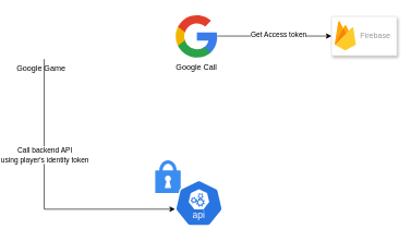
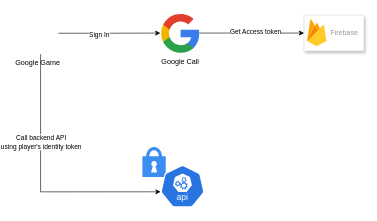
  <mxCell id="0" />
  <mxCell id="1" parent="0" />
+ <mxCell id="2" style="edgeStyle=orthogonalEdgeStyle;rounded=0;orthogonalLoop=1;jettySize=auto;html=1;" edge="1" parent="1" source="4" target="9"><mxGeometry relative="1" as="geometry" /></mxCell>
+ <mxCell id="3" value="Sign In" style="edgeLabel;html=1;align=center;verticalAlign=middle;resizable=0;points=[];" vertex="1" connectable="0" parent="2"><mxGeometry x="-0.213" y="-1" relative="1" as="geometry"><mxPoint as="offset" /></mxGeometry></mxCell>
  <mxCell id="4" value="Google Game" style="shape=image;html=1;verticalAlign=top;verticalLabelPosition=bottom;labelBackgroundColor=#ffffff;imageAspect=0;aspect=fixed;image=https://cdn2.iconfinder.com/data/icons/boxicons-logos/24/bxl-unity-128.png" vertex="1" parent="1"><mxGeometry x="20" y="20" width="70" height="70" as="geometry" /></mxCell>
  <mxCell id="5" value="" style="strokeColor=#dddddd;shadow=1;strokeWidth=1;rounded=1;absoluteArcSize=1;arcSize=2;" vertex="1" parent="1"><mxGeometry x="500" y="24.7" width="100" height="60" as="geometry" /></mxCell>
  <mxCell id="6" value="Firebase" style="sketch=0;dashed=0;connectable=0;html=1;fillColor=#5184F3;strokeColor=none;shape=mxgraph.gcp2.firebase;part=1;labelPosition=right;verticalLabelPosition=middle;align=left;verticalAlign=middle;spacingLeft=5;fontColor=#999999;fontSize=12;" vertex="1" parent="5"><mxGeometry width="32.4" height="45" relative="1" as="geometry"><mxPoint x="5" y="7" as="offset" /></mxGeometry></mxCell>
  <mxCell id="7" style="edgeStyle=orthogonalEdgeStyle;rounded=0;orthogonalLoop=1;jettySize=auto;html=1;entryX=0;entryY=0.5;entryDx=0;entryDy=0;" edge="1" parent="1" source="9" target="5"><mxGeometry relative="1" as="geometry" /></mxCell>
  <mxCell id="8" value="Get Access token" style="edgeLabel;html=1;align=center;verticalAlign=middle;resizable=0;points=[];" vertex="1" connectable="0" parent="7"><mxGeometry x="0.062" y="3" relative="1" as="geometry"><mxPoint as="offset" /></mxGeometry></mxCell>
  <mxCell id="9" value="Google Call" style="dashed=0;outlineConnect=0;html=1;align=center;labelPosition=center;verticalLabelPosition=bottom;verticalAlign=top;shape=mxgraph.weblogos.google" vertex="1" parent="1"><mxGeometry x="260" y="20" width="65.2" height="69.4" as="geometry" /></mxCell>
  <mxCell id="10" value="" style="sketch=0;html=1;aspect=fixed;strokeColor=none;shadow=0;fillColor=#3B8DF1;verticalAlign=top;labelPosition=center;verticalLabelPosition=bottom;shape=mxgraph.gcp2.lock" vertex="1" parent="1"><mxGeometry x="230" y="245" width="39" height="50" as="geometry" /></mxCell>
  <mxCell id="11" value="" style="aspect=fixed;sketch=0;html=1;dashed=0;whitespace=wrap;fillColor=#2875E2;strokeColor=#ffffff;points=[[0.005,0.63,0],[0.1,0.2,0],[0.9,0.2,0],[0.5,0,0],[0.995,0.63,0],[0.72,0.99,0],[0.5,1,0],[0.28,0.99,0]];shape=mxgraph.kubernetes.icon2;kubernetesLabel=1;prIcon=api" vertex="1" parent="1"><mxGeometry x="260" y="275" width="74" height="71.04" as="geometry" /></mxCell>
  <mxCell id="12" style="edgeStyle=orthogonalEdgeStyle;rounded=0;orthogonalLoop=1;jettySize=auto;html=1;entryX=0.005;entryY=0.63;entryDx=0;entryDy=0;entryPerimeter=0;" edge="1" parent="1" source="4" target="11"><mxGeometry relative="1" as="geometry"><Array as="points"><mxPoint x="60" y="320" /></Array></mxGeometry></mxCell>
  <mxCell id="13" value="Call backend API&lt;div&gt;using player's identity token&lt;/div&gt;" style="edgeLabel;html=1;align=center;verticalAlign=middle;resizable=0;points=[];" vertex="1" connectable="0" parent="12"><mxGeometry x="-0.321" relative="1" as="geometry"><mxPoint as="offset" /></mxGeometry></mxCell>
